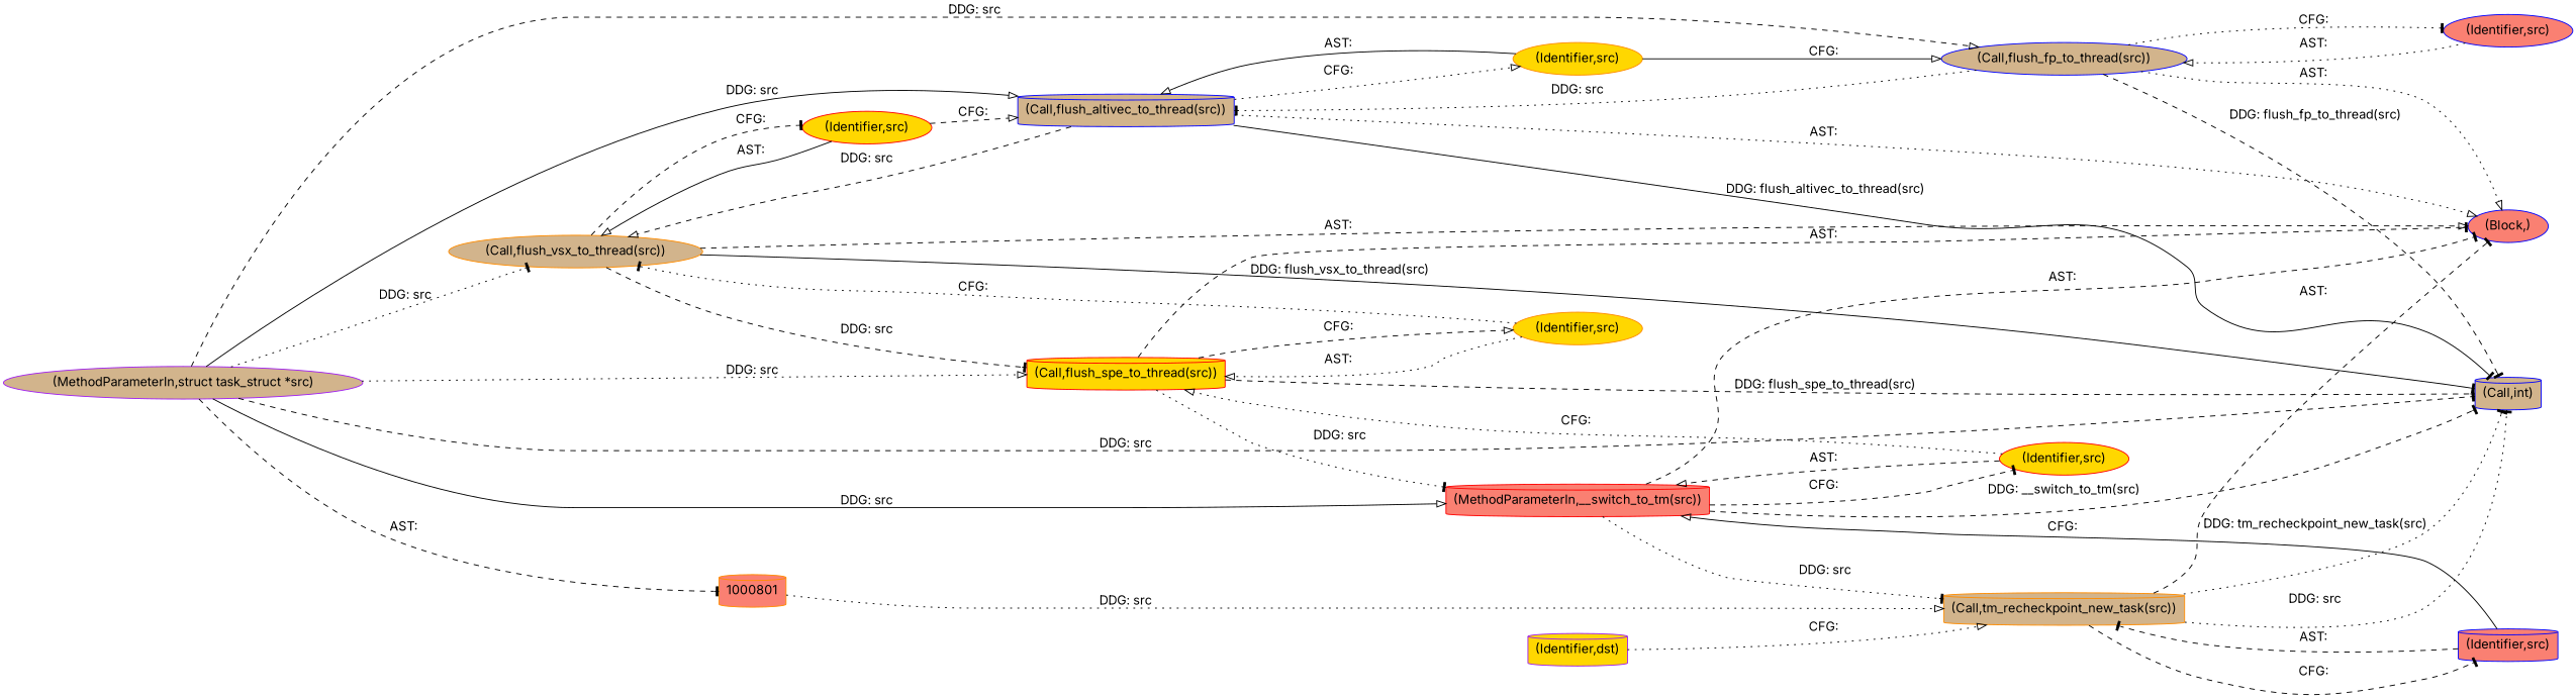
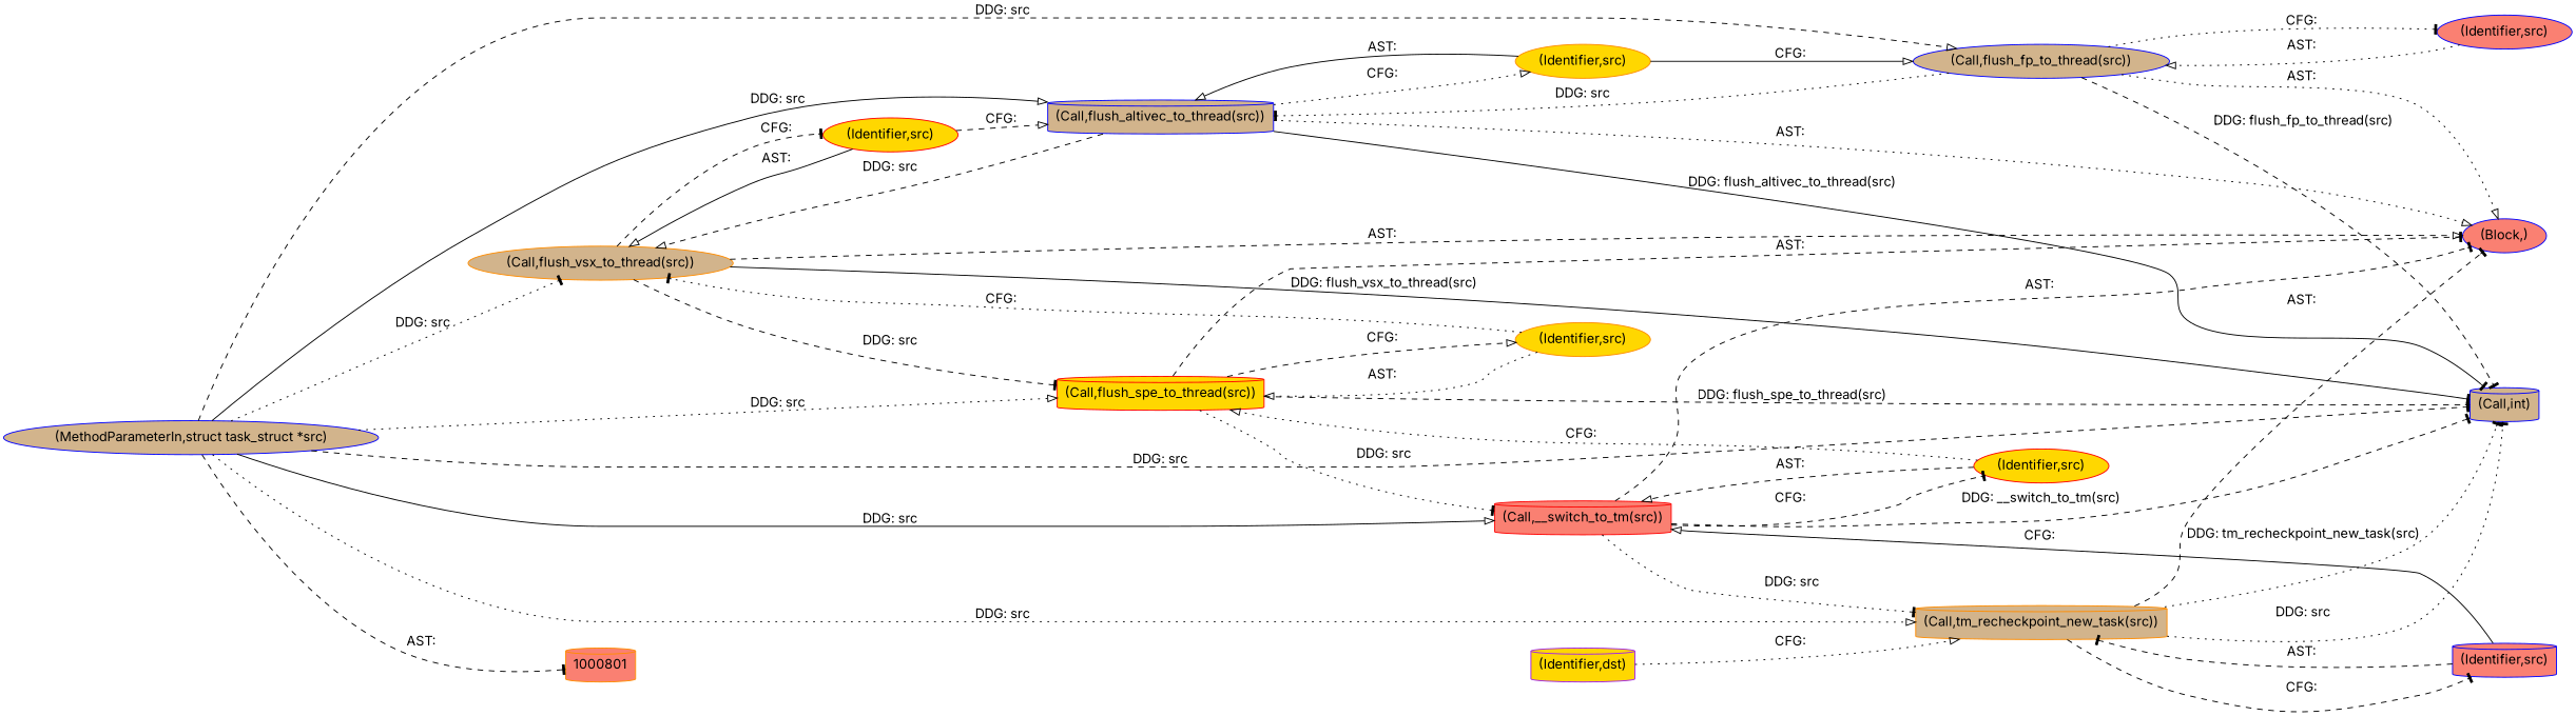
  digraph {
    fontname=Inter
    rankdir=LR
    node [color=blue fillcolor=tan fontname=Inter shape=ellipse style=filled]
    edge [arrowhead=tee fontname=Inter style=dashed]
    n1 [color=darkorange label="(Call,flush_vsx_to_thread(src))"]
    n2 [color=red fillcolor=gold label="(Call,flush_spe_to_thread(src))" shape=cylinder]
    n3 [color=red fillcolor=gold label="(Identifier,src)"]
    n4 [fillcolor=salmon label="(Block,)"]
    n5 [label="(Call,int)" shape=cylinder]
-   n6 [color=red fillcolor=salmon label="(MethodParameterIn,__switch_to_tm(src))" shape=cylinder]
+   n6 [color=red fillcolor=salmon label="(Call,__switch_to_tm(src))" shape=cylinder]
    n7 [color=darkorange fillcolor=gold label="(Identifier,src)"]
    n8 [label="(Call,flush_altivec_to_thread(src))" shape=cylinder]
    n9 [color=darkorange fillcolor=gold label="(Identifier,src)"]
    n10 [label="(Call,flush_fp_to_thread(src))"]
    n11 [fillcolor=salmon label="(Identifier,src)"]
-   n12 [color=purple label="(MethodParameterIn,struct task_struct *src)"]
+   n12 [label="(MethodParameterIn,struct task_struct *src)"]
    n13 [color=darkorange label="(Call,tm_recheckpoint_new_task(src))" shape=cylinder]
    n14 [color=darkorange fillcolor=salmon label=1000801 shape=cylinder]
    n15 [color=red fillcolor=gold label="(Identifier,src)"]
    n16 [fillcolor=salmon label="(Identifier,src)" shape=cylinder]
    n17 [color=purple fillcolor=gold label="(Identifier,dst)" shape=cylinder]
    n1 -> n2 [label="DDG: src"]
    n1 -> n3 [label="CFG: "]
    n1 -> n4 [arrowhead=onormal label="AST: "]
    n1 -> n5 [label="DDG: flush_vsx_to_thread(src)" style=solid]
    n2 -> n4 [label="AST: "]
    n2 -> n5 [label="DDG: flush_spe_to_thread(src)"]
    n2 -> n6 [label="DDG: src" style=dotted]
    n2 -> n7 [arrowhead=onormal label="CFG: "]
    n3 -> n1 [arrowhead=onormal label="AST: " style=solid]
    n3 -> n8 [arrowhead=onormal label="CFG: "]
    n6 -> n4 [label="AST: "]
    n6 -> n5 [label="DDG: __switch_to_tm(src)"]
    n6 -> n13 [label="DDG: src" style=dotted]
    n6 -> n15 [label="CFG: "]
    n7 -> n1 [label="CFG: " style=dotted]
    n7 -> n2 [arrowhead=onormal label="AST: " style=dotted]
    n8 -> n1 [arrowhead=onormal label="DDG: src"]
    n8 -> n4 [arrowhead=onormal label="AST: " style=dotted]
    n8 -> n5 [label="DDG: flush_altivec_to_thread(src)" style=solid]
    n8 -> n9 [arrowhead=onormal label="CFG: " style=dotted]
    n9 -> n8 [arrowhead=onormal label="AST: " style=solid]
    n9 -> n10 [arrowhead=onormal label="CFG: " style=solid]
    n10 -> n4 [arrowhead=onormal label="AST: " style=dotted]
    n10 -> n5 [label="DDG: flush_fp_to_thread(src)"]
    n10 -> n8 [label="DDG: src" style=dotted]
    n10 -> n11 [label="CFG: " style=dotted]
    n11 -> n10 [arrowhead=onormal label="AST: " style=dotted]
    n12 -> n1 [label="DDG: src" style=dotted]
    n12 -> n2 [arrowhead=onormal label="DDG: src" style=dotted]
    n12 -> n5 [label="DDG: src"]
    n12 -> n6 [arrowhead=onormal label="DDG: src" style=solid]
    n12 -> n8 [arrowhead=onormal label="DDG: src" style=solid]
    n12 -> n10 [arrowhead=onormal label="DDG: src"]
-   n14 -> n13 [arrowhead=onormal label="DDG: src" style=dotted]
+   n12 -> n13 [arrowhead=onormal label="DDG: src" style=dotted]
    n12 -> n14 [label="AST: "]
    n13 -> n4 [label="AST: "]
    n13 -> n5 [label="DDG: tm_recheckpoint_new_task(src)" style=dotted]
    n13 -> n5 [label="DDG: src" style=dotted]
    n13 -> n16 [label="CFG: "]
    n15 -> n2 [arrowhead=onormal label="CFG: " style=dotted]
    n15 -> n6 [arrowhead=onormal label="AST: "]
    n16 -> n6 [arrowhead=onormal label="CFG: " style=solid]
    n16 -> n13 [label="AST: "]
    n17 -> n13 [arrowhead=onormal label="CFG: " style=dotted]
  }
